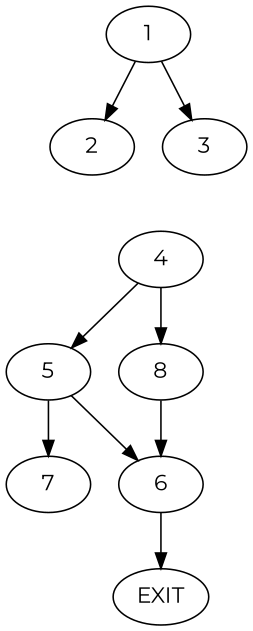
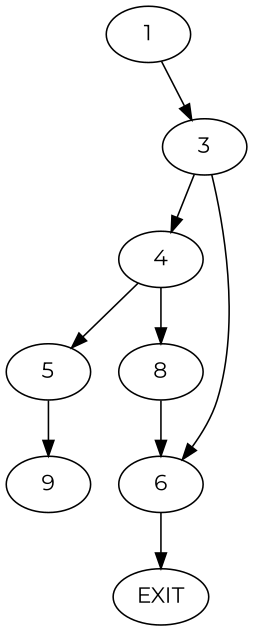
  digraph {
    fontname=Montserrat
    node [fontname=Montserrat]
    edge [fontname=Montserrat]
    1
-   2
    3
    4
    5
    6
-   7
+   7 [label=9]
    8
    n9 [label=EXIT]
-   1 -> 2
    1 -> 3
+   3 -> 4
    4 -> 5
    4 -> 8
-   5 -> 6
+   3 -> 6
    5 -> 7
    6 -> n9
    8 -> 6
  }
